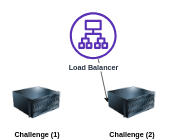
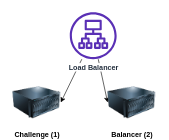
  <mxCell id="0" />
  <mxCell id="1" parent="0" />
+ <mxCell id="2" value="" style="endArrow=classic;html=1;entryX=1;entryY=0.5;entryDx=0;entryDy=0;" parent="1" source="4" target="6" edge="1"><mxGeometry width="50" height="50" relative="1" as="geometry"><mxPoint x="57" y="250" as="sourcePoint" /><mxPoint x="107" y="200" as="targetPoint" /></mxGeometry></mxCell>
  <mxCell id="3" value="" style="endArrow=classic;html=1;entryX=0;entryY=0.5;entryDx=0;entryDy=0;" parent="1" source="4" target="5" edge="1"><mxGeometry width="50" height="50" relative="1" as="geometry"><mxPoint x="102" y="230" as="sourcePoint" /><mxPoint x="152" y="180" as="targetPoint" /></mxGeometry></mxCell>
  <mxCell id="4" value="&lt;b style=&quot;background-color: rgb(255 , 255 , 255)&quot;&gt;Load Balancer&lt;/b&gt;" style="outlineConnect=0;fontColor=#232F3E;gradientColor=none;fillColor=#5A30B5;strokeColor=none;dashed=0;verticalLabelPosition=bottom;verticalAlign=top;align=center;html=1;fontSize=12;fontStyle=0;aspect=fixed;pointerEvents=1;shape=mxgraph.aws4.application_load_balancer;" parent="1" vertex="1"><mxGeometry x="115.5" y="20" width="78" height="78" as="geometry" /></mxCell>
- <mxCell id="5" value="&lt;b&gt;Challenge (2)&lt;/b&gt;" style="image;html=1;labelBackgroundColor=#ffffff;image=img/lib/clip_art/computers/Server_128x128.png" parent="1" vertex="1"><mxGeometry x="178.5" y="130" width="80" height="80" as="geometry" /></mxCell>
+ <mxCell id="5" value="&lt;b&gt;Balancer (2)&lt;/b&gt;" style="image;html=1;labelBackgroundColor=#ffffff;image=img/lib/clip_art/computers/Server_128x128.png" parent="1" vertex="1"><mxGeometry x="178.5" y="130" width="80" height="80" as="geometry" /></mxCell>
  <mxCell id="6" value="&lt;b&gt;Challenge (1)&lt;/b&gt;" style="image;html=1;labelBackgroundColor=#FFFFFF;image=img/lib/clip_art/computers/Server_128x128.png" parent="1" vertex="1"><mxGeometry x="20.5" y="130" width="80" height="80" as="geometry" /></mxCell>
